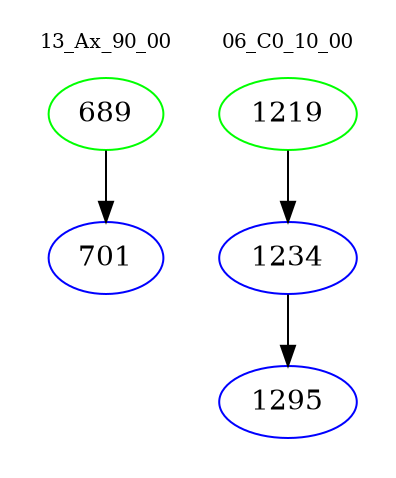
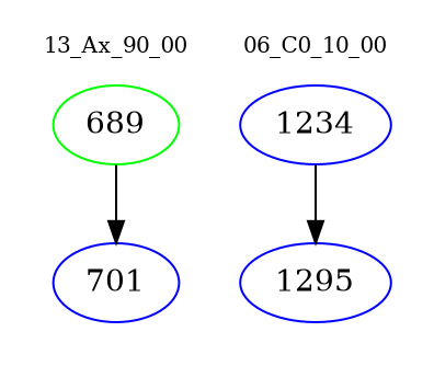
  digraph {
    node [color=blue]
    edge [color=black]
    n1 [color=green label=689]
    n2 [label=701]
-   n3 [color=green label=1219]
    n4 [label=1234]
    n5 [label=1295]
    subgraph cluster_1 {
      color=white
      fontsize=10
      label="13_Ax_90_00"
      n1
      n2
    }
    subgraph cluster_2 {
      color=white
      fontsize=10
      label="06_C0_10_00"
-     n3
      n4
      n5
    }
    n1 -> n2
-   n3 -> n4
    n4 -> n5
  }
